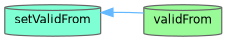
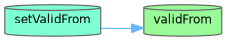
  digraph {
    rankdir=RL
    node [fontname=Helvetica fontsize=10 shape=cylinder style=filled]
    n1 [color=gray40 fillcolor=palegreen fontcolor=black height=0.2 label=validFrom width=0.4]
    n2 [color=grey40 fillcolor=aquamarine height=0.2 label=setValidFrom width=0.4]
-   n2 -> n1 [color=steelblue1 dir=back fontname=Helvetica fontsize=10 labelfontname=Helvetica labelfontsize=10 style=solid]
+   n1 -> n2 [color=steelblue1 dir=back fontname=Helvetica fontsize=10 labelfontname=Helvetica labelfontsize=10 style=solid]
  }
